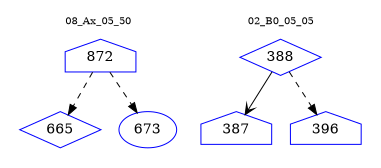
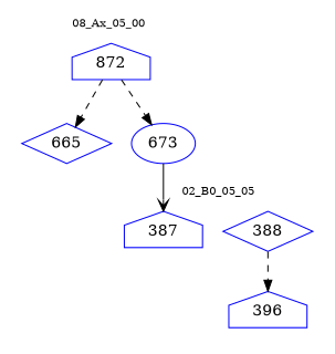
  digraph {
    node [color=blue shape=house]
    edge [arrowhead=normal color=black style=dashed]
    n1 [label=872]
    n2 [label=665 shape=diamond]
    n3 [label=673 shape=ellipse]
    n4 [label=388 shape=diamond]
    n5 [label=387]
    n6 [label=396]
    subgraph cluster_1 {
      color=white
      fontsize=10
-     label="08_Ax_05_50"
+     label="08_Ax_05_00"
      n1
      n2
      n3
    }
    subgraph cluster_2 {
      color=white
      fontsize=10
      label="02_B0_05_05"
      n4
      n5
      n6
    }
    n1 -> n2
    n1 -> n3
-   n4 -> n5 [arrowhead=vee style=solid]
+   n3 -> n5 [arrowhead=vee style=solid]
    n4 -> n6
  }
